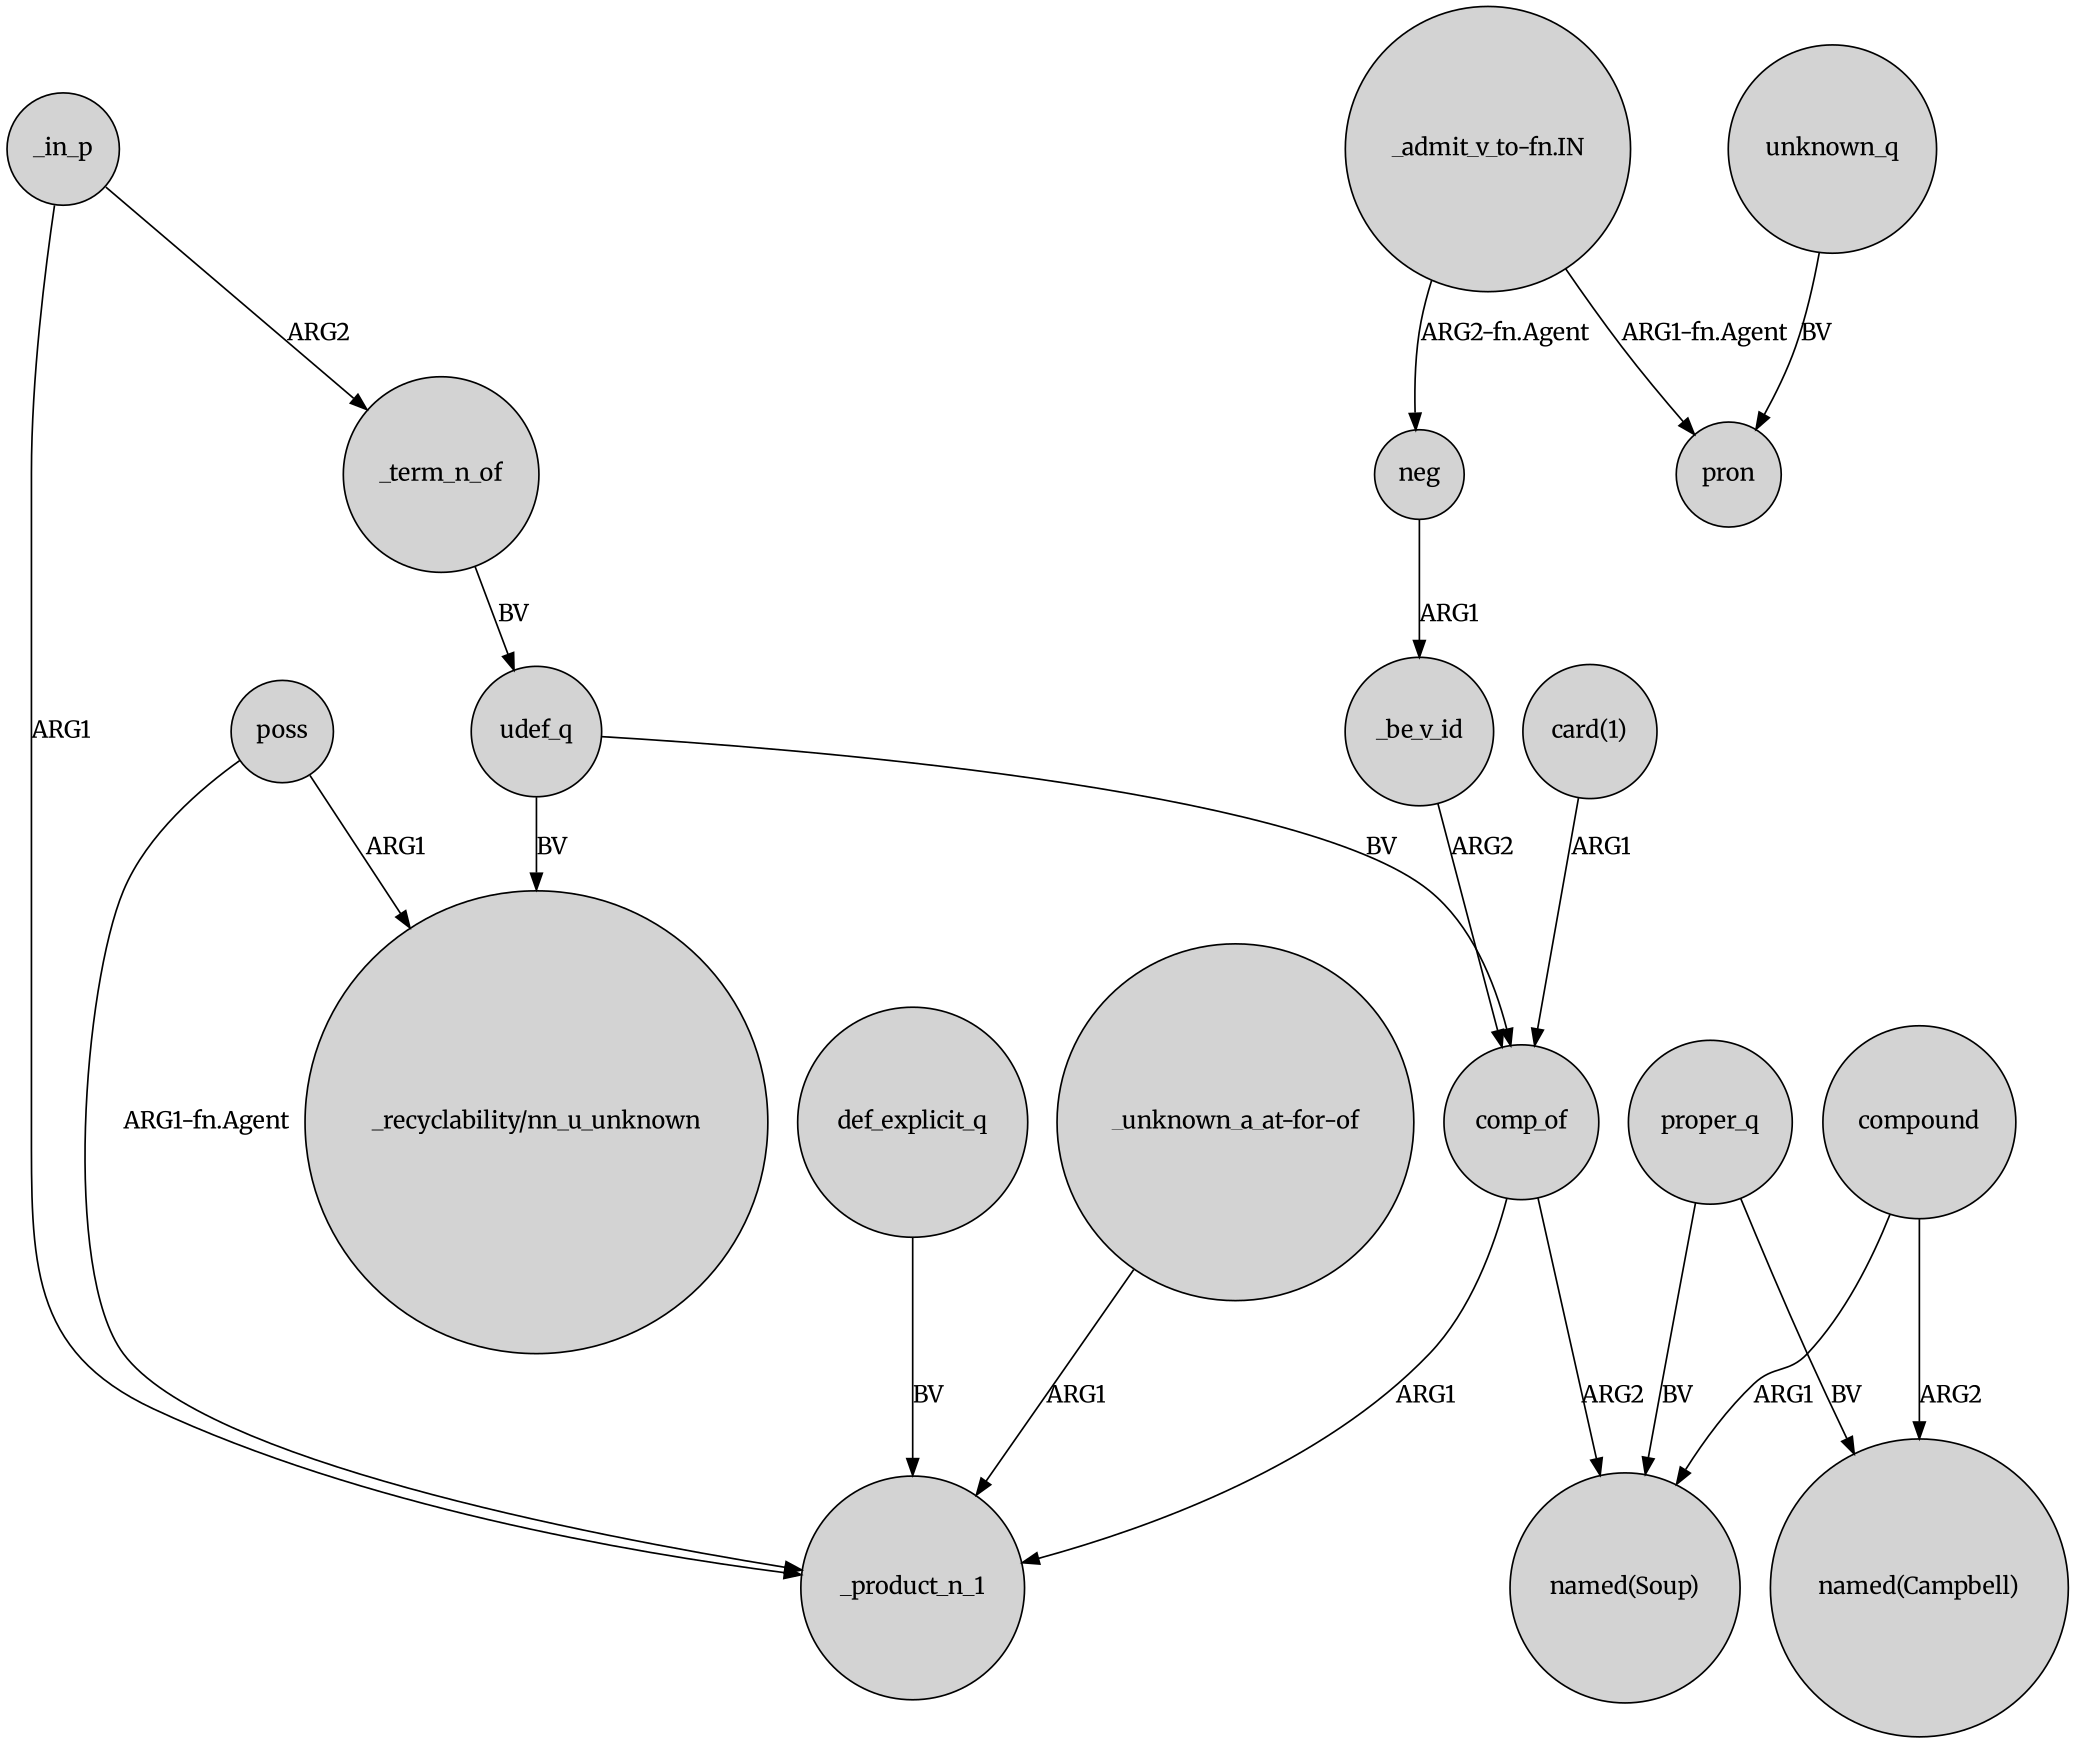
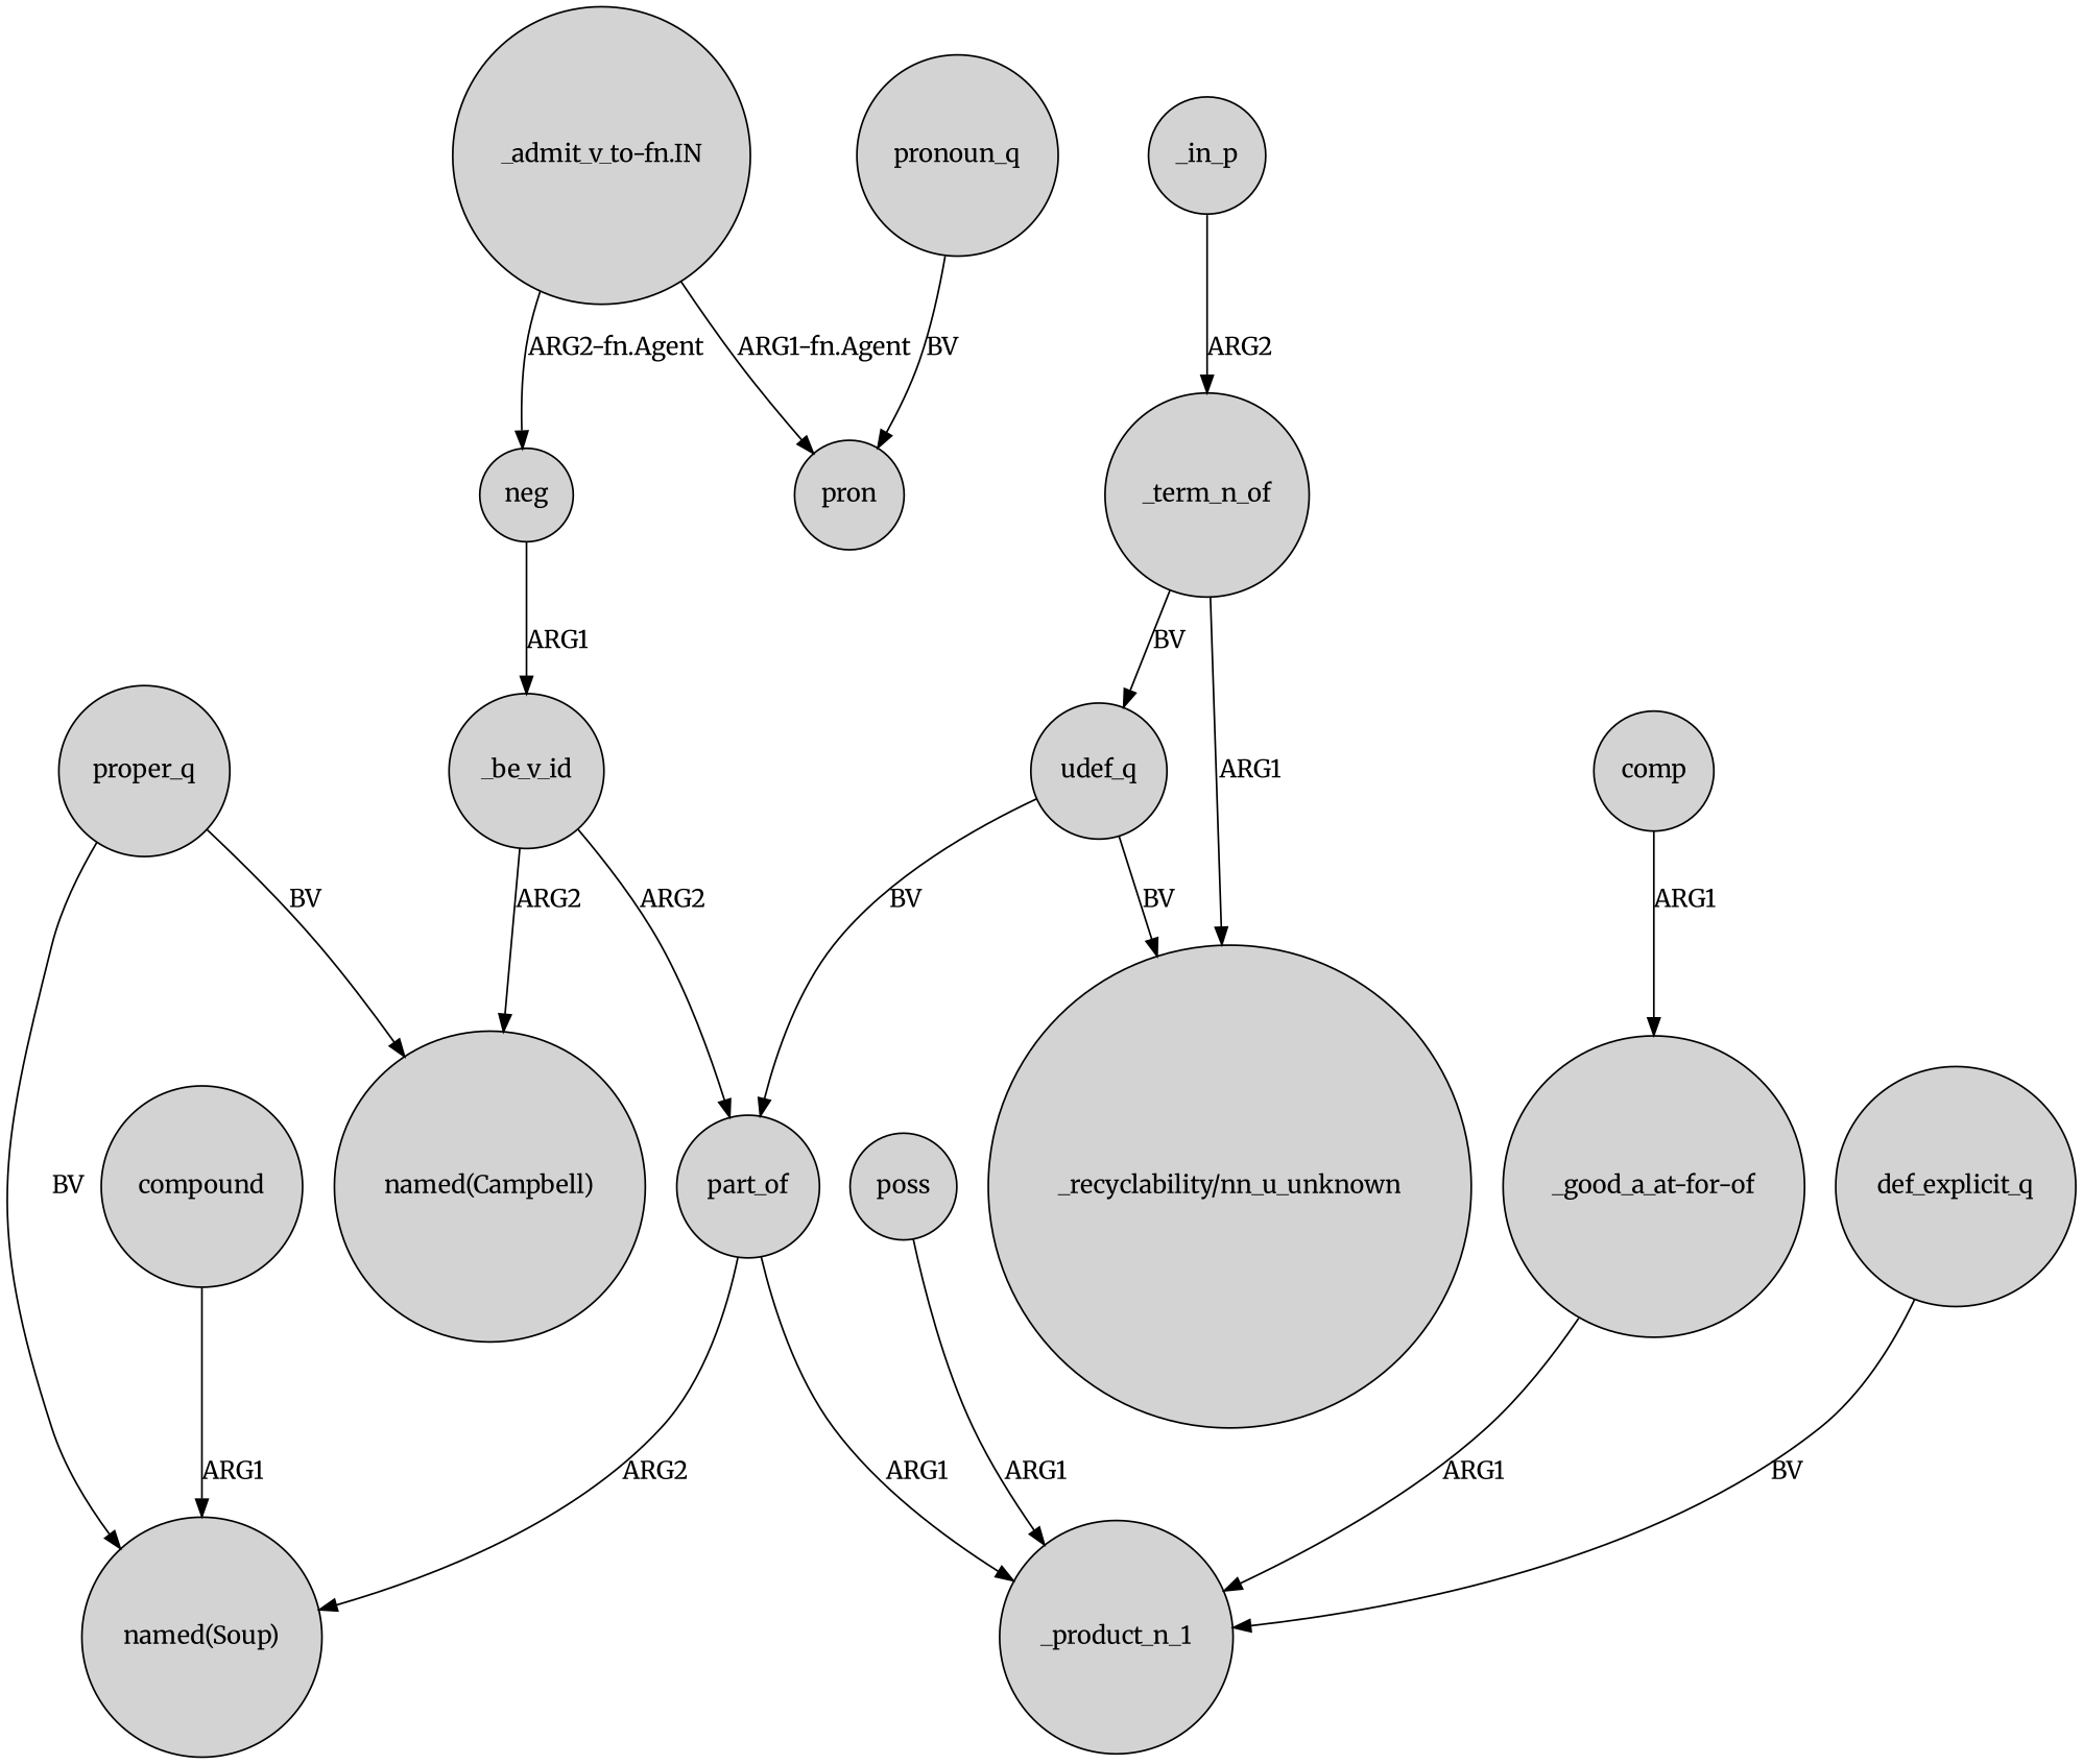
  digraph {
    fontname=Merriweather
    node [fontname=Merriweather shape=circle style=filled]
    edge [fontname=Merriweather]
    def_explicit_q
    _product_n_1
    _in_p
    _term_n_of
    udef_q
    "_recyclability/nn_u_unknown"
-   part_of [label=comp_of]
+   part_of
    "named(Soup)"
    poss
    proper_q
    "named(Campbell)"
-   "_good_a_at-for-of" [label="_unknown_a_at-for-of"]
+   comp
+   "_good_a_at-for-of"
    compound
    _be_v_id
-   pronoun_q [label=unknown_q]
+   pronoun_q
    pron
-   "card(1)"
    "_admit_v_to-fn.IN"
    neg
    def_explicit_q -> _product_n_1 [label=BV]
-   _in_p -> _product_n_1 [label=ARG1]
    _in_p -> _term_n_of [label=ARG2]
    _term_n_of -> udef_q [label=BV]
-   poss -> "_recyclability/nn_u_unknown" [label=ARG1]
+   _term_n_of -> "_recyclability/nn_u_unknown" [label=ARG1]
    udef_q -> "_recyclability/nn_u_unknown" [label=BV]
    udef_q -> part_of [label=BV]
    part_of -> _product_n_1 [label=ARG1]
    part_of -> "named(Soup)" [label=ARG2]
-   poss -> _product_n_1 [label="ARG1-fn.Agent"]
+   poss -> _product_n_1 [label=ARG1]
    proper_q -> "named(Soup)" [label=BV]
    proper_q -> "named(Campbell)" [label=BV]
+   comp -> "_good_a_at-for-of" [label=ARG1]
    "_good_a_at-for-of" -> _product_n_1 [label=ARG1]
    compound -> "named(Soup)" [label=ARG1]
-   compound -> "named(Campbell)" [label=ARG2]
+   _be_v_id -> "named(Campbell)" [label=ARG2]
    _be_v_id -> part_of [label=ARG2]
    pronoun_q -> pron [label=BV]
-   "card(1)" -> part_of [label=ARG1]
    "_admit_v_to-fn.IN" -> pron [label="ARG1-fn.Agent"]
    "_admit_v_to-fn.IN" -> neg [label="ARG2-fn.Agent"]
    neg -> _be_v_id [label=ARG1]
  }
